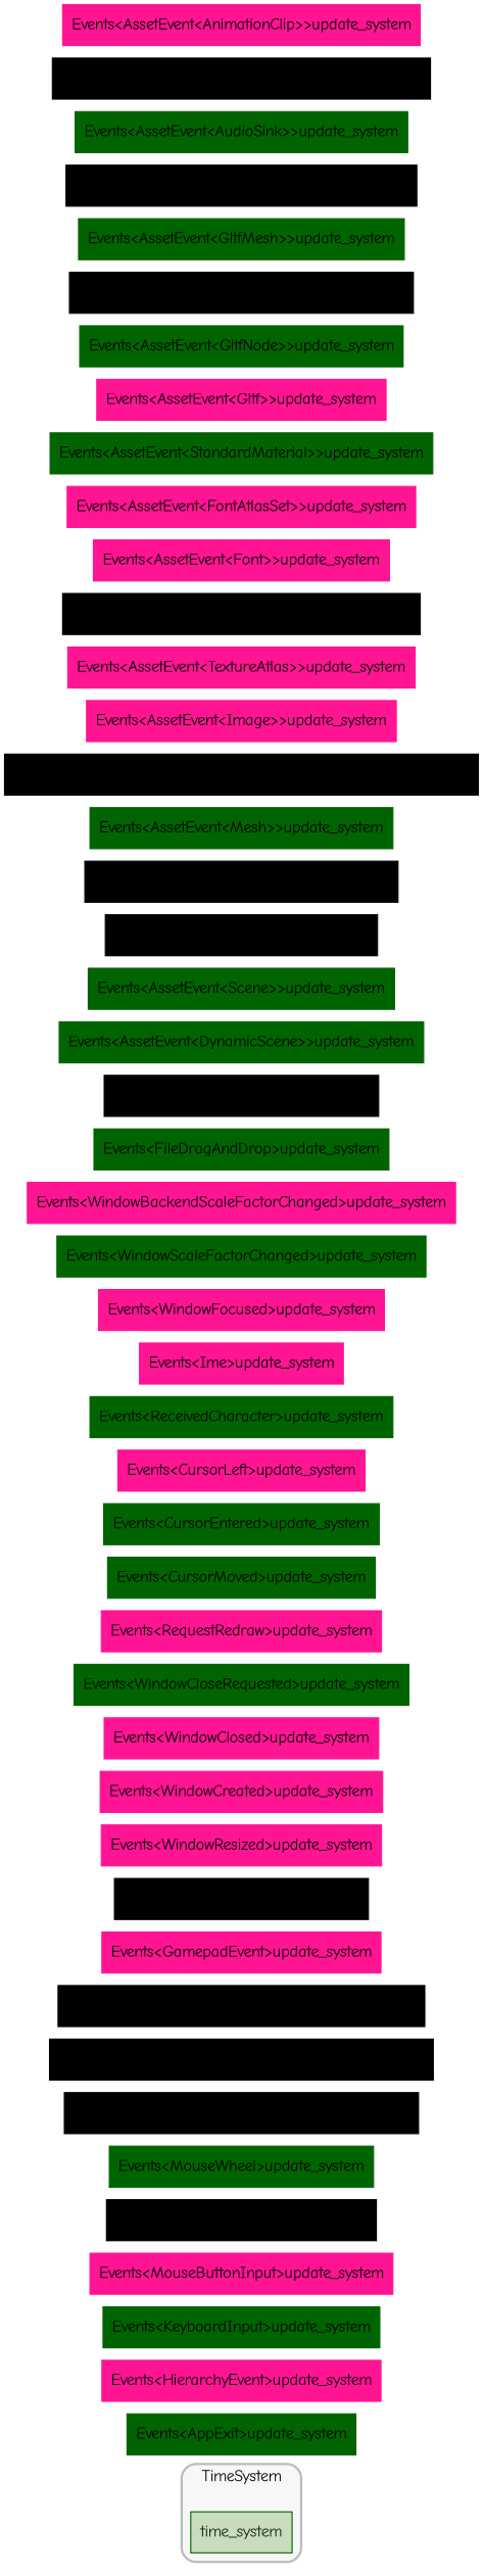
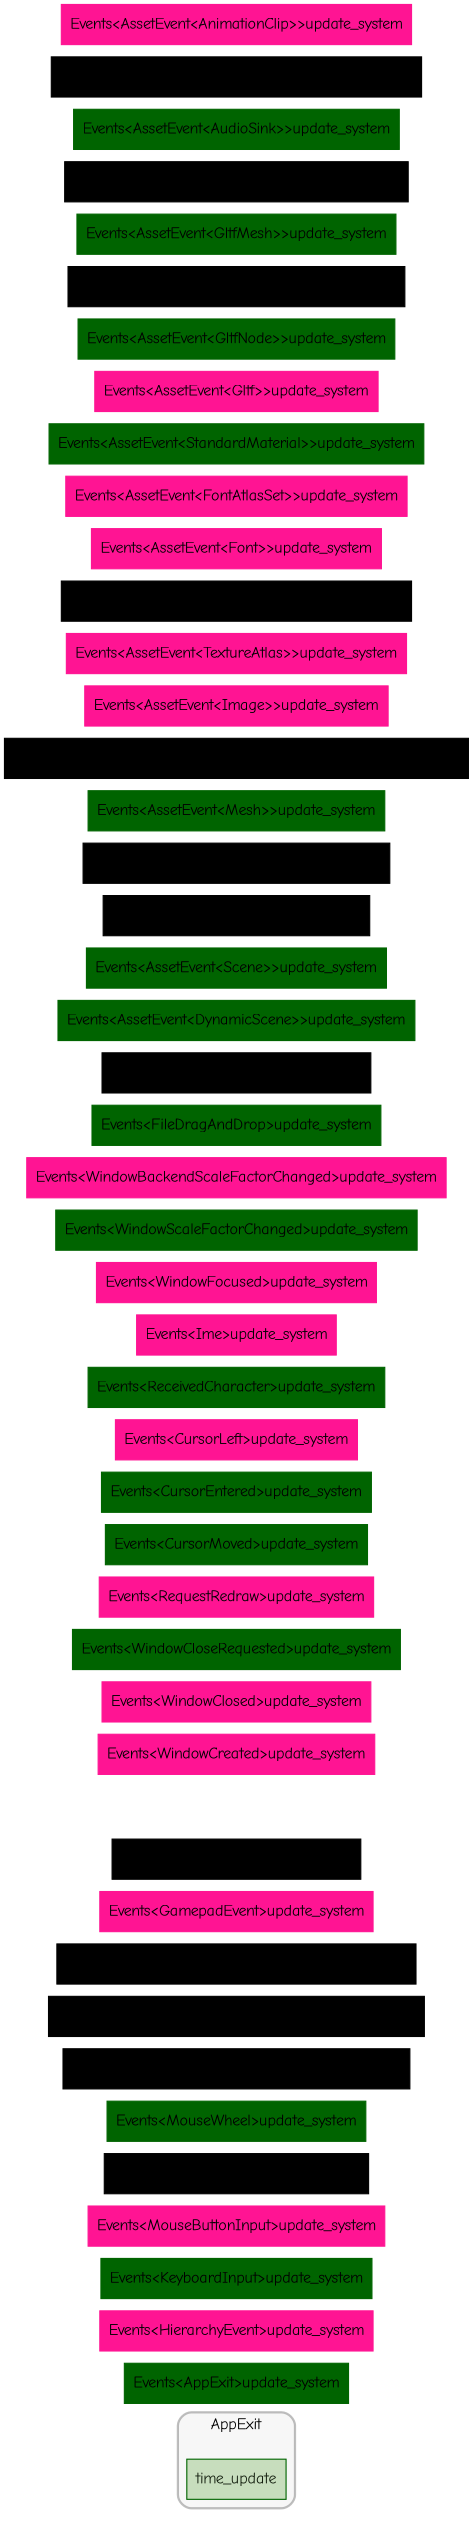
  digraph {
    bgcolor=white
    compound=true
    fontname="Comic Neue"
    nodesep=0.15
    rankdir=LR
    splines=spline
    node [shape=box style=filled fontname="Comic Neue" color=darkgreen]
    "set_marker_node_Set(2)" [height=0 shape=point style=invis color=""]
-   n2 [fillcolor="#c7ddbd" fontcolor="#162111" label=time_system penwidth=1]
+   n2 [fillcolor="#c7ddbd" fontcolor="#162111" label=time_update penwidth=1]
    n3 [label="Events<AppExit>update_system"]
    n4 [label="Events<HierarchyEvent>update_system" color=deeppink]
    n5 [label="Events<KeyboardInput>update_system"]
    n6 [label="Events<MouseButtonInput>update_system" color=deeppink]
    n7 [label="Events<MouseMotion>update_system" color=black]
    n8 [label="Events<MouseWheel>update_system"]
    n9 [label="Events<GamepadConnectionEvent>update_system" color=black]
    n10 [label="Events<GamepadButtonChangedEvent>update_system" color=black]
    n11 [label="Events<GamepadAxisChangedEvent>update_system" color=black]
    n12 [label="Events<GamepadEvent>update_system" color=deeppink]
    n13 [label="Events<TouchInput>update_system" color=black]
-   n14 [label="Events<WindowResized>update_system" color=deeppink]
    n15 [label="Events<WindowCreated>update_system" color=deeppink]
    n16 [label="Events<WindowClosed>update_system" color=deeppink]
    n17 [label="Events<WindowCloseRequested>update_system"]
    n18 [label="Events<RequestRedraw>update_system" color=deeppink]
    n19 [label="Events<CursorMoved>update_system"]
    n20 [label="Events<CursorEntered>update_system"]
    n21 [label="Events<CursorLeft>update_system" color=deeppink]
    n22 [label="Events<ReceivedCharacter>update_system"]
    n23 [label="Events<Ime>update_system" color=deeppink]
    n24 [label="Events<WindowFocused>update_system" color=deeppink]
    n25 [label="Events<WindowScaleFactorChanged>update_system"]
    n26 [label="Events<WindowBackendScaleFactorChanged>update_system" color=deeppink]
    n27 [label="Events<FileDragAndDrop>update_system"]
    n28 [label="Events<WindowMoved>update_system" color=black]
    n29 [label="Events<AssetEvent<DynamicScene>>update_system"]
    n30 [label="Events<AssetEvent<Scene>>update_system"]
    n31 [label="Events<ActionRequest>update_system" color=black]
    n32 [label="Events<AssetEvent<Shader>>update_system" color=black]
    n33 [label="Events<AssetEvent<Mesh>>update_system"]
    n34 [label="Events<AssetEvent<SkinnedMeshInverseBindposes>>update_system" color=black]
    n35 [label="Events<AssetEvent<Image>>update_system" color=deeppink]
    n36 [label="Events<AssetEvent<TextureAtlas>>update_system" color=deeppink]
    n37 [label="Events<AssetEvent<ColorMaterial>>update_system" color=black]
    n38 [label="Events<AssetEvent<Font>>update_system" color=deeppink]
    n39 [label="Events<AssetEvent<FontAtlasSet>>update_system" color=deeppink]
    n40 [label="Events<AssetEvent<StandardMaterial>>update_system"]
    n41 [label="Events<AssetEvent<Gltf>>update_system" color=deeppink]
    n42 [label="Events<AssetEvent<GltfNode>>update_system"]
    n43 [label="Events<AssetEvent<GltfPrimitive>>update_system" color=black]
    n44 [label="Events<AssetEvent<GltfMesh>>update_system"]
    n45 [label="Events<AssetEvent<AudioSource>>update_system" color=black]
    n46 [label="Events<AssetEvent<AudioSink>>update_system"]
    n47 [label="Events<AssetEvent<SpatialAudioSink>>update_system" color=black]
    n48 [label="Events<AssetEvent<AnimationClip>>update_system" color=deeppink]
    subgraph cluster_1 {
      color="#00000040"
      fillcolor="#00000008"
-     label=TimeSystem
+     label=AppExit
      penwidth=2
      style="rounded,filled"
      "set_marker_node_Set(2)"
      n2
    }
  }
